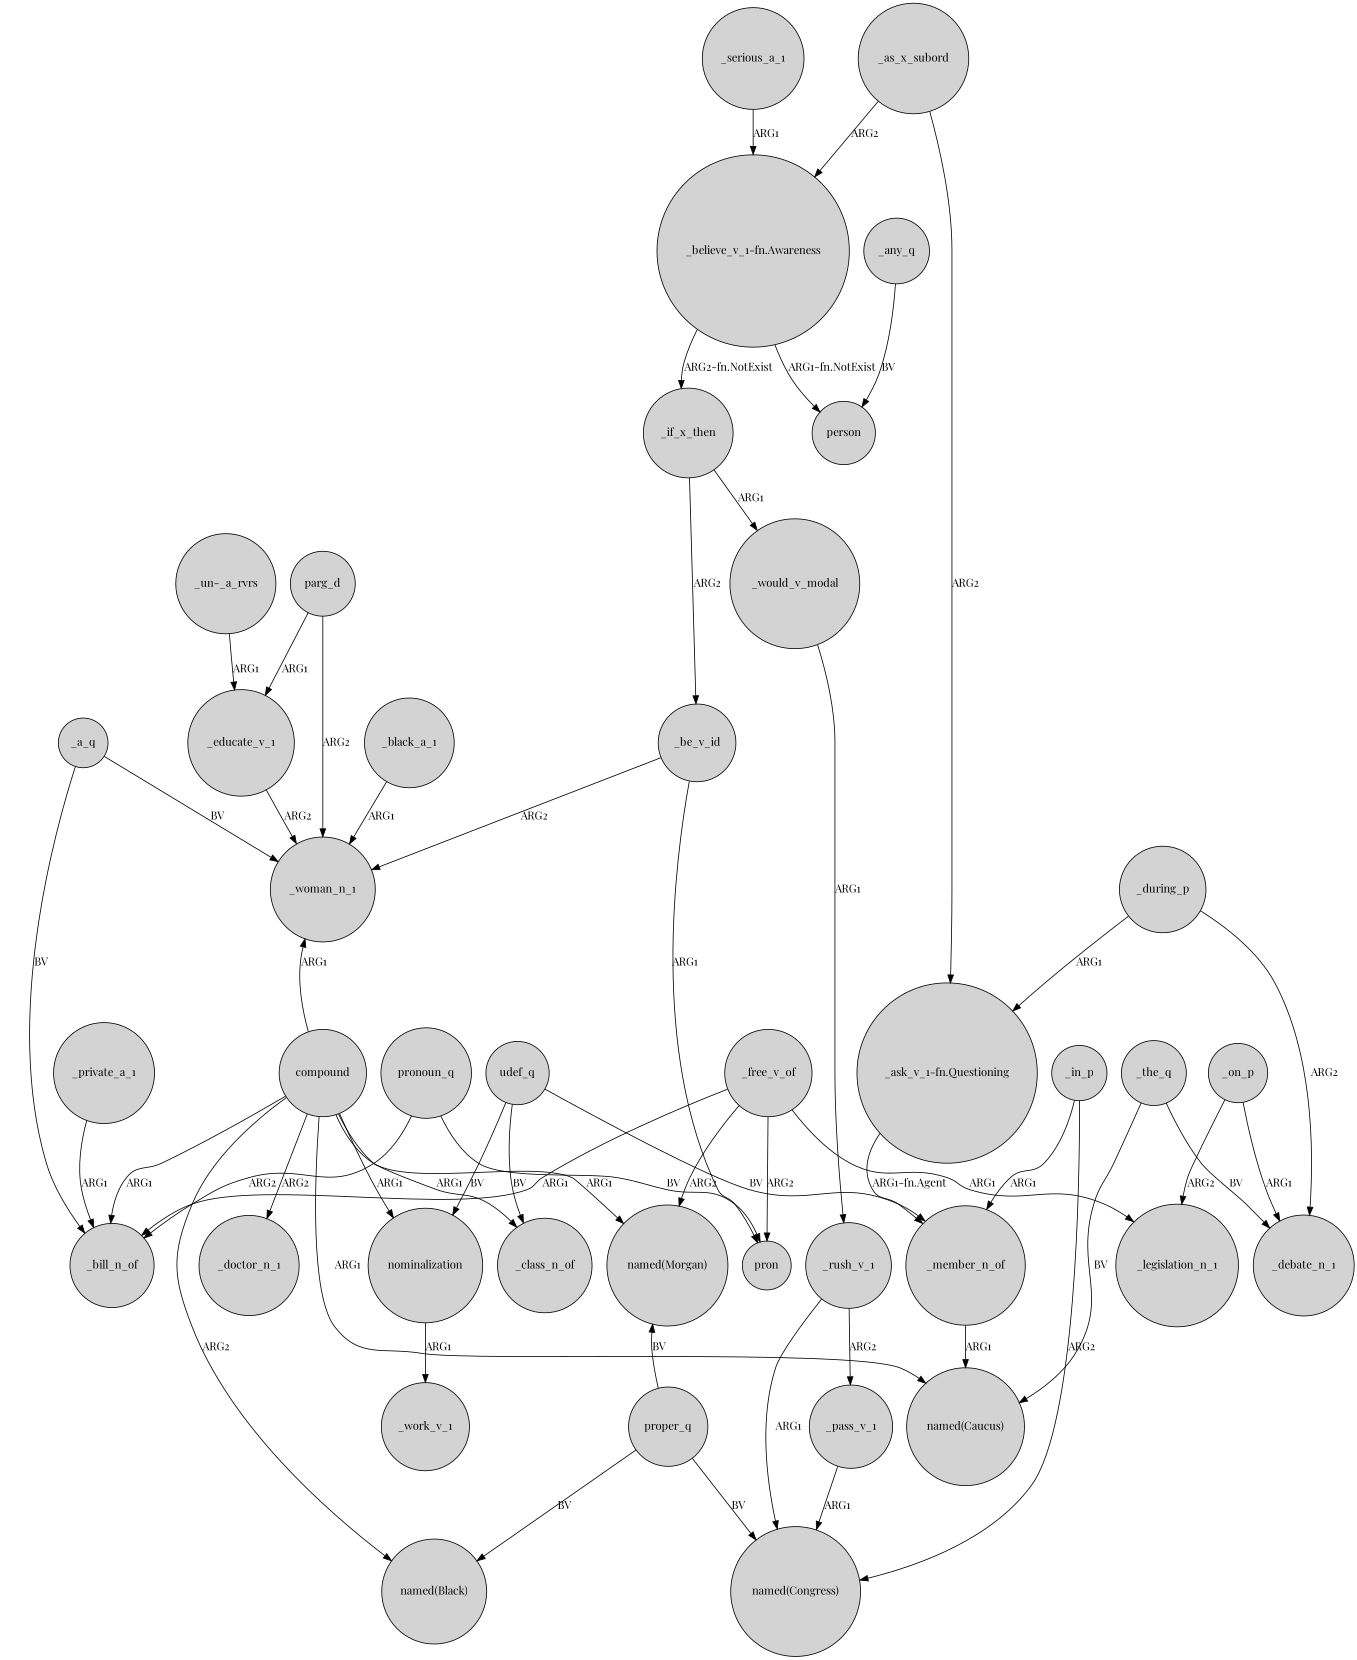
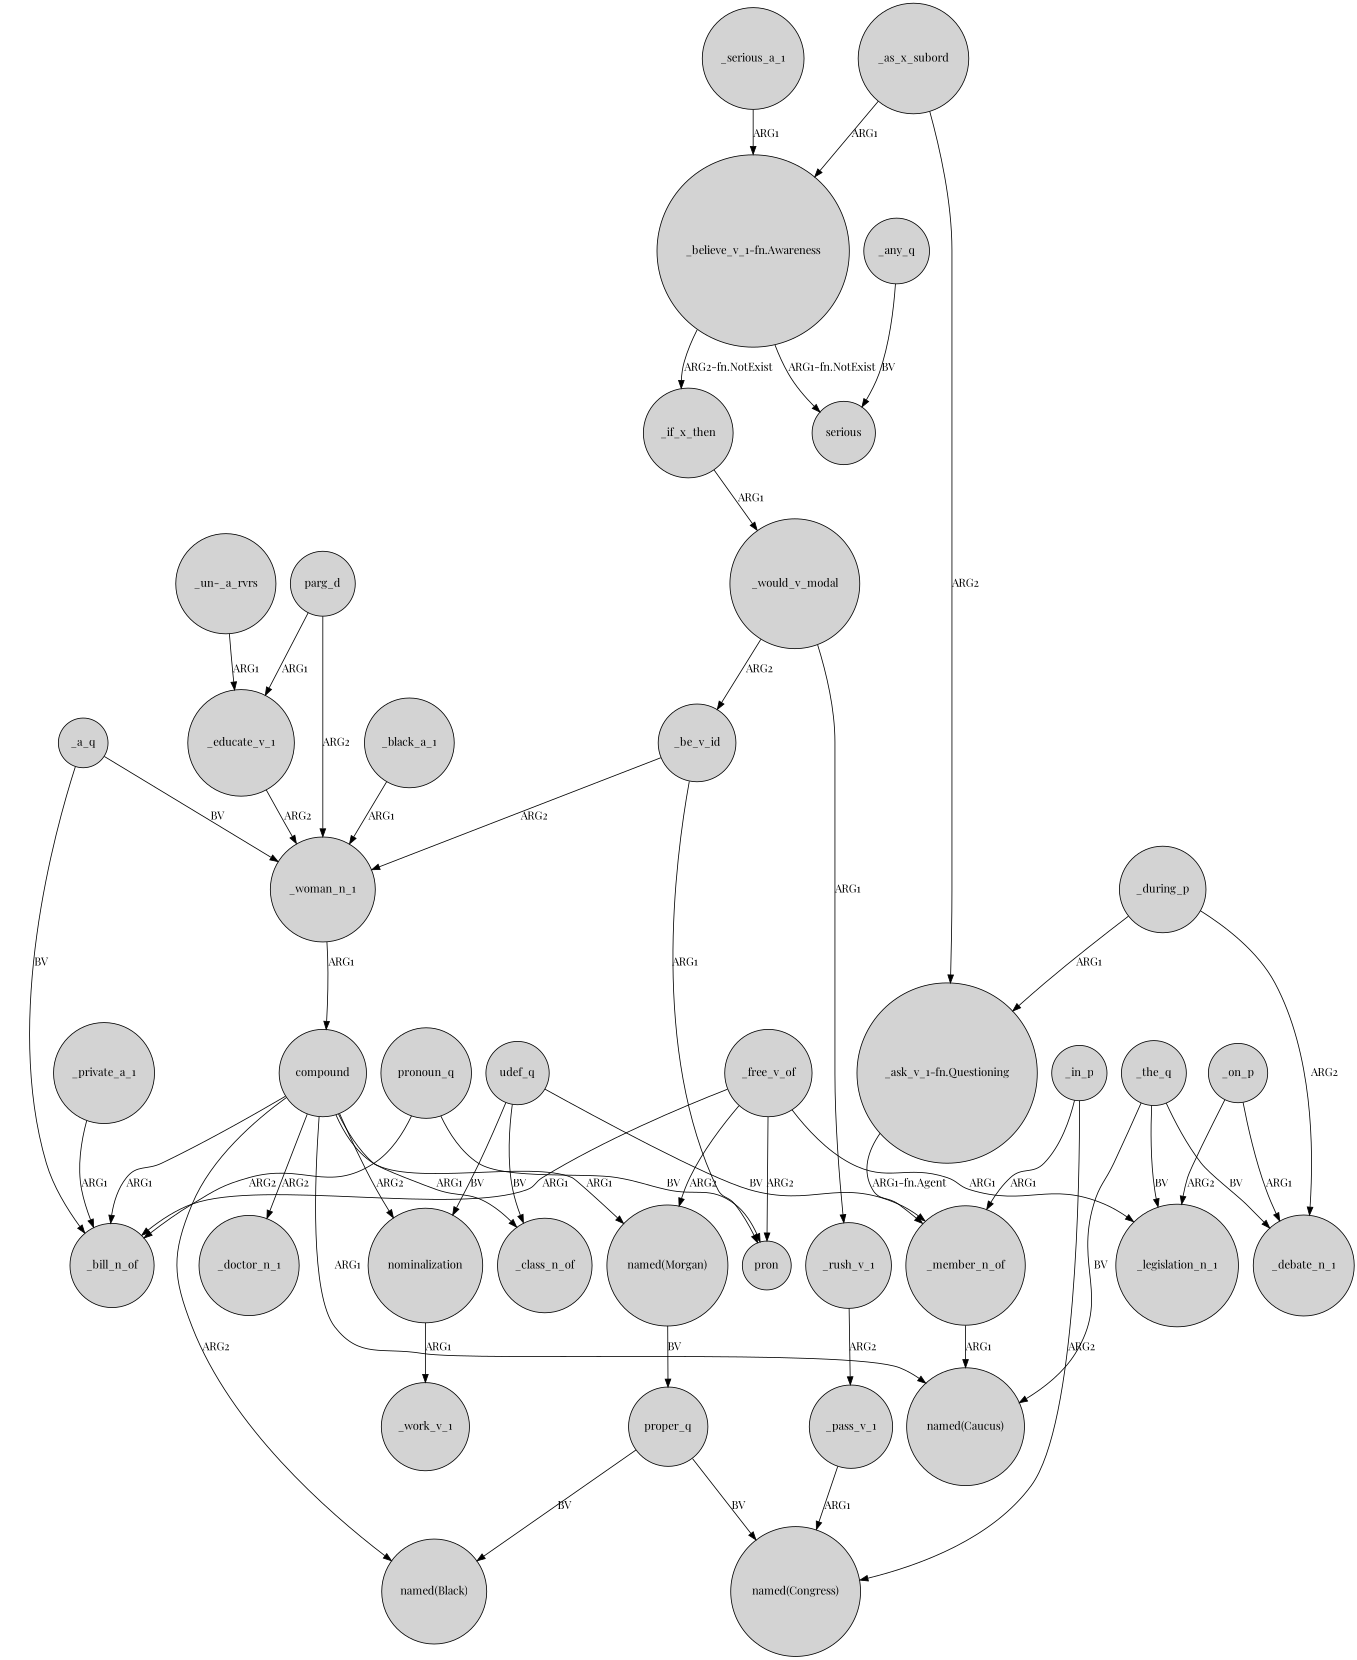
  digraph {
    fontname="Playfair Display"
    node [fontname="Playfair Display" shape=circle style=filled]
    edge [fontname="Playfair Display"]
    _pass_v_1
    "named(Congress)"
    "_ask_v_1-fn.Questioning"
    _member_n_of
    "named(Caucus)"
    nominalization
    _work_v_1
    _would_v_modal
    _rush_v_1
    compound
    _bill_n_of
    _doctor_n_1
    _class_n_of
    "named(Morgan)"
    _woman_n_1
    "named(Black)"
    _private_a_1
    udef_q
    _a_q
    proper_q
    parg_d
    _educate_v_1
    _on_p
    _legislation_n_1
    _debate_n_1
    _as_x_subord
    "_believe_v_1-fn.Awareness"
    _if_x_then
-   person
+   person [label=serious]
    _be_v_id
    _free_v_of
    pron
    _the_q
    _black_a_1
    pronoun_q
    "_un-_a_rvrs"
    _in_p
    _during_p
    _any_q
    _serious_a_1
    _pass_v_1 -> "named(Congress)" [label=ARG1]
    "_ask_v_1-fn.Questioning" -> _member_n_of [label="ARG1-fn.Agent"]
    _member_n_of -> "named(Caucus)" [label=ARG1]
    nominalization -> _work_v_1 [label=ARG1]
    _would_v_modal -> _rush_v_1 [label=ARG1]
    _rush_v_1 -> _pass_v_1 [label=ARG2]
-   _rush_v_1 -> "named(Congress)" [label=ARG1]
    compound -> "named(Caucus)" [label=ARG1]
-   compound -> nominalization [label=ARG1]
+   compound -> nominalization [label=ARG2]
    compound -> _bill_n_of [label=ARG1]
    compound -> _doctor_n_1 [label=ARG2]
    compound -> _class_n_of [label=ARG1]
    compound -> "named(Morgan)" [label=ARG1]
-   compound -> _woman_n_1 [label=ARG1]
+   _woman_n_1 -> compound [label=ARG1]
    compound -> "named(Black)" [label=ARG2]
    _private_a_1 -> _bill_n_of [label=ARG1]
    udef_q -> _member_n_of [label=BV]
    udef_q -> nominalization [label=BV]
    udef_q -> _class_n_of [label=BV]
    _a_q -> _bill_n_of [label=BV]
    _a_q -> _woman_n_1 [label=BV]
    proper_q -> "named(Congress)" [label=BV]
-   proper_q -> "named(Morgan)" [label=BV]
+   "named(Morgan)" -> proper_q [label=BV]
    proper_q -> "named(Black)" [label=BV]
    parg_d -> _woman_n_1 [label=ARG2]
    parg_d -> _educate_v_1 [label=ARG1]
    _educate_v_1 -> _woman_n_1 [label=ARG2]
    _on_p -> _legislation_n_1 [label=ARG2]
    _on_p -> _debate_n_1 [label=ARG1]
    _as_x_subord -> "_ask_v_1-fn.Questioning" [label=ARG2]
-   _as_x_subord -> "_believe_v_1-fn.Awareness" [label=ARG2]
+   _as_x_subord -> "_believe_v_1-fn.Awareness" [label=ARG1]
    "_believe_v_1-fn.Awareness" -> _if_x_then [label="ARG2-fn.NotExist"]
    "_believe_v_1-fn.Awareness" -> person [label="ARG1-fn.NotExist"]
    _if_x_then -> _would_v_modal [label=ARG1]
-   _if_x_then -> _be_v_id [label=ARG2]
+   _would_v_modal -> _be_v_id [label=ARG2]
    _be_v_id -> _woman_n_1 [label=ARG2]
    _be_v_id -> pron [label=ARG1]
    _free_v_of -> _bill_n_of [label=ARG1]
    _free_v_of -> "named(Morgan)" [label=ARG2]
    _free_v_of -> _legislation_n_1 [label=ARG1]
    _free_v_of -> pron [label=ARG2]
    _the_q -> "named(Caucus)" [label=BV]
+   _the_q -> _legislation_n_1 [label=BV]
    _the_q -> _debate_n_1 [label=BV]
    _black_a_1 -> _woman_n_1 [label=ARG1]
    pronoun_q -> _bill_n_of [label=ARG2]
    pronoun_q -> pron [label=BV]
    "_un-_a_rvrs" -> _educate_v_1 [label=ARG1]
    _in_p -> "named(Congress)" [label=ARG2]
    _in_p -> _member_n_of [label=ARG1]
    _during_p -> "_ask_v_1-fn.Questioning" [label=ARG1]
    _during_p -> _debate_n_1 [label=ARG2]
    _any_q -> person [label=BV]
    _serious_a_1 -> "_believe_v_1-fn.Awareness" [label=ARG1]
  }
